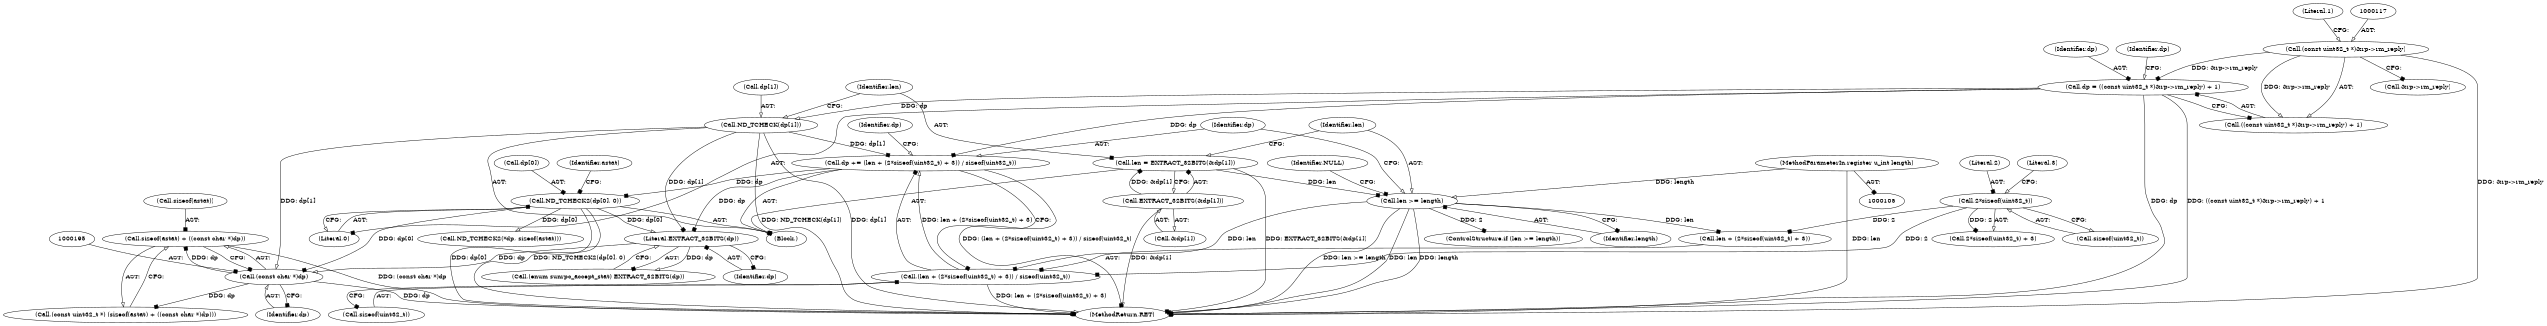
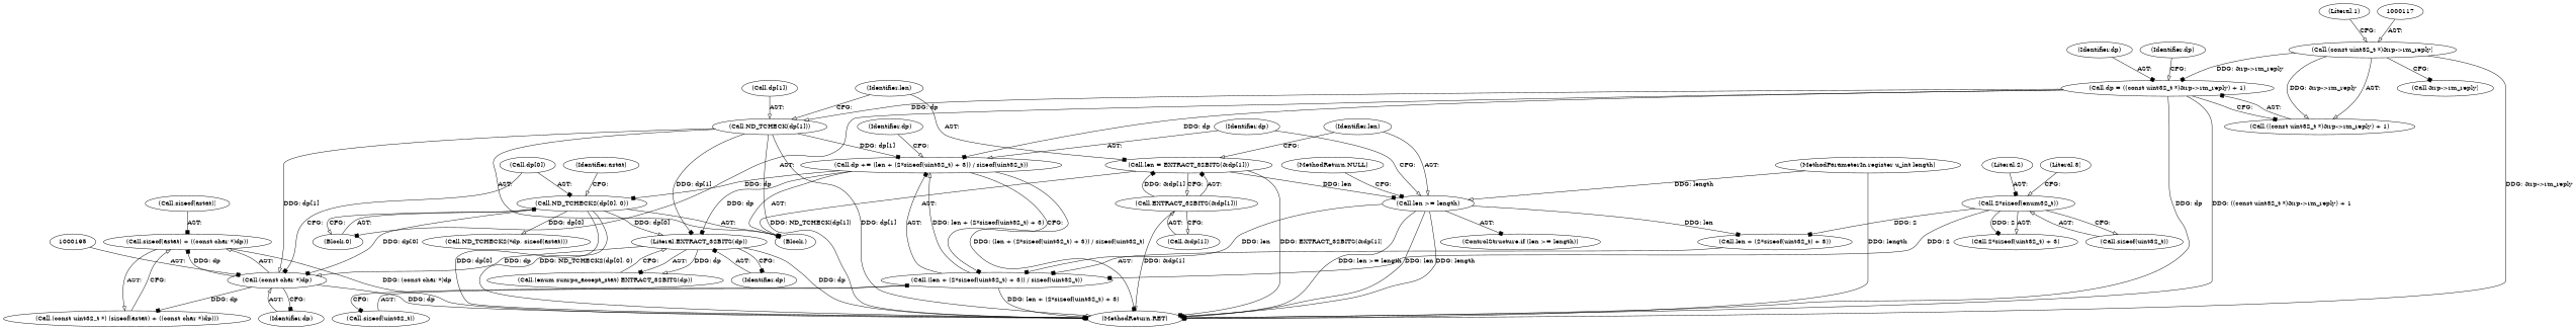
  digraph {
    edge [arrowhead=box]
    n1 [label="(Call,sizeof(astat) + ((const char *)dp))"]
    n2 [label="(Call,(const char *)dp)"]
    n3 [label="(MethodReturn,RET)"]
    n4 [label="(Call,(const uint32_t *) (sizeof(astat) + ((const char *)dp)))"]
    n5 [label="(Identifier,dp)"]
    n6 [label="(Call,ND_TCHECK2(dp[0], 0))"]
    n7 [label="(Literal,EXTRACT_32BITS(dp))"]
-   n8 [label="(Literal,0)"]
+   n8 [label="(Block,0)"]
    n9 [label="(Call,ND_TCHECK2(*dp, sizeof(astat)))"]
    n10 [label="(Block,)"]
    n11 [label="(Identifier,dp)"]
    n12 [label="(Call,(enum sunrpc_accept_stat) EXTRACT_32BITS(dp))"]
    n13 [label="(Call,dp += (len + (2*sizeof(uint32_t) + 3)) / sizeof(uint32_t))"]
    n14 [label="(Call,(len + (2*sizeof(uint32_t) + 3)) / sizeof(uint32_t))"]
    n15 [label="(Call,sizeof(uint32_t))"]
    n16 [label="(Call,len >= length)"]
    n17 [label="(ControlStructure,if (len >= length))"]
-   n18 [label="(Identifier,length)"]
    n19 [label="(Call,len + (2*sizeof(uint32_t) + 3))"]
    n20 [label="(Call,len = EXTRACT_32BITS(&dp[1]))"]
    n21 [label="(Call,EXTRACT_32BITS(&dp[1]))"]
    n22 [label="(Call,&dp[1])"]
    n23 [label="(MethodParameterIn,register u_int length)"]
-   1000105
-   n25 [label="(Call,2*sizeof(uint32_t))"]
+   n25 [label="(Call,2*sizeof(enum32_t))"]
    n26 [label="(Call,2*sizeof(uint32_t) + 3)"]
    n27 [label="(Call,sizeof(uint32_t))"]
    n28 [label="(Call,dp = ((const uint32_t *)&rp->rm_reply) + 1)"]
    n29 [label="(Call,ND_TCHECK(dp[1]))"]
    n30 [label="(Call,((const uint32_t *)&rp->rm_reply) + 1)"]
    n31 [label="(Call,(const uint32_t *)&rp->rm_reply)"]
    n32 [label="(Call,&rp->rm_reply)"]
    n33 [label="(Call,dp[1])"]
    n34 [label="(Call,dp[0])"]
    n35 [label="(Identifier,dp)"]
    n36 [label="(Identifier,dp)"]
    n37 [label="(Identifier,len)"]
    n38 [label="(Literal,3)"]
    n39 [label="(Call,sizeof(astat))"]
    n40 [label="(Literal,2)"]
    n41 [label="(Literal,1)"]
    n42 [label="(Identifier,len)"]
    n43 [label="(Identifier,dp)"]
-   n44 [label="(Identifier,NULL)"]
+   n44 [label="(MethodReturn,NULL)"]
    n45 [label="(Identifier,dp)"]
    n46 [label="(Identifier,astat)"]
    1000195
    1000117
-   n1 -> n2 [label="CFG: "]
+   n34 -> n2 [label="CFG: "]
    n1 -> n3 [label="DDG: (const char *)dp"]
    n1 -> n4 [arrowhead=onormal label="AST: "]
    n2 -> n1 [arrowhead=onormal label="AST: "]
    n2 -> n1 [label="DDG: dp"]
    n2 -> n3 [arrowhead=onormal label="DDG: dp"]
    n2 -> n4 [label="DDG: dp"]
    n2 -> n5 [label="CFG: "]
    n4 -> n1 [arrowhead=onormal label="CFG: "]
    n5 -> n2 [arrowhead=onormal label="AST: "]
    n6 -> n2 [label="DDG: dp[0]"]
    n6 -> n3 [arrowhead=onormal label="DDG: dp[0]"]
    n6 -> n3 [label="DDG: ND_TCHECK2(dp[0], 0)"]
    n6 -> n7 [arrowhead=onormal label="DDG: dp[0]"]
    n6 -> n8 [arrowhead=onormal label="CFG: "]
    n6 -> n9 [arrowhead=onormal label="DDG: dp[0]"]
    n6 -> n10 [arrowhead=onormal label="AST: "]
    n7 -> n2 [arrowhead=onormal label="DDG: dp"]
+   n7 -> n3 [label="DDG: dp"]
    n7 -> n11 [label="CFG: "]
    n7 -> n12 [label="AST: "]
    n7 -> n12 [arrowhead=onormal label="DDG: dp"]
    n8 -> n6 [label="AST: "]
    n11 -> n7 [label="AST: "]
    n12 -> n7 [arrowhead=onormal label="CFG: "]
    n13 -> n3 [label="DDG: (len + (2*sizeof(uint32_t) + 3)) / sizeof(uint32_t)"]
    n13 -> n6 [label="DDG: dp"]
    n13 -> n7 [label="DDG: dp"]
    n13 -> n10 [label="AST: "]
    n13 -> n14 [label="CFG: "]
    n14 -> n3 [arrowhead=onormal label="DDG: len + (2*sizeof(uint32_t) + 3)"]
    n14 -> n13 [label="AST: "]
    n14 -> n13 [arrowhead=onormal label="DDG: len + (2*sizeof(uint32_t) + 3)"]
    n14 -> n15 [label="CFG: "]
    n15 -> n14 [label="AST: "]
    n16 -> n3 [arrowhead=onormal label="DDG: len >= length"]
    n16 -> n3 [arrowhead=onormal label="DDG: len"]
    n16 -> n3 [label="DDG: length"]
    n16 -> n14 [label="DDG: len"]
-   n16 -> n17 [label="DDG: 2"]
-   n16 -> n18 [label="CFG: "]
+   n16 -> n17 [label="AST: "]
    n16 -> n19 [label="DDG: len"]
-   n18 -> n16 [label="AST: "]
    n19 -> n14 [label="AST: "]
    n20 -> n3 [label="DDG: EXTRACT_32BITS(&dp[1])"]
    n20 -> n10 [label="AST: "]
    n20 -> n16 [label="DDG: len"]
    n20 -> n21 [arrowhead=onormal label="CFG: "]
    n21 -> n3 [arrowhead=onormal label="DDG: &dp[1]"]
    n21 -> n20 [label="AST: "]
    n21 -> n20 [label="DDG: &dp[1]"]
-   n21 -> n22 [arrowhead=onormal label="AST: "]
+   n21 -> n22 [arrowhead=onormal label="CFG: "]
    n22 -> n21 [arrowhead=onormal label="AST: "]
-   n23 -> n3 [label="DDG: len"]
+   n23 -> n3 [label="DDG: length"]
    n23 -> n16 [arrowhead=onormal label="DDG: length"]
-   n23 -> 1000105 [label="AST: "]
    n25 -> n14 [label="DDG: 2"]
    n25 -> n19 [label="DDG: 2"]
    n25 -> n26 [arrowhead=onormal label="AST: "]
    n25 -> n26 [label="DDG: 2"]
    n25 -> n27 [arrowhead=onormal label="CFG: "]
    n27 -> n25 [arrowhead=onormal label="AST: "]
    n28 -> n3 [label="DDG: dp"]
    n28 -> n3 [arrowhead=onormal label="DDG: ((const uint32_t *)&rp->rm_reply) + 1"]
    n28 -> n8 [label="AST: "]
    n28 -> n13 [label="DDG: dp"]
    n28 -> n29 [arrowhead=onormal label="DDG: dp"]
    n28 -> n30 [label="CFG: "]
    n29 -> n2 [arrowhead=onormal label="DDG: dp[1]"]
    n29 -> n3 [arrowhead=onormal label="DDG: ND_TCHECK(dp[1])"]
    n29 -> n3 [arrowhead=onormal label="DDG: dp[1]"]
    n29 -> n7 [label="DDG: dp[1]"]
    n29 -> n10 [label="AST: "]
    n29 -> n13 [label="DDG: dp[1]"]
    n30 -> n28 [label="AST: "]
    n31 -> n3 [label="DDG: &rp->rm_reply"]
    n31 -> n28 [label="DDG: &rp->rm_reply"]
    n31 -> n30 [arrowhead=onormal label="AST: "]
    n31 -> n30 [arrowhead=onormal label="DDG: &rp->rm_reply"]
    n31 -> n32 [label="CFG: "]
    n33 -> n29 [arrowhead=onormal label="AST: "]
    n34 -> n6 [label="AST: "]
    n35 -> n13 [arrowhead=onormal label="AST: "]
    n35 -> n16 [arrowhead=onormal label="CFG: "]
    n36 -> n13 [arrowhead=onormal label="CFG: "]
    n37 -> n16 [arrowhead=onormal label="AST: "]
    n37 -> n20 [arrowhead=onormal label="CFG: "]
    n38 -> n25 [arrowhead=onormal label="CFG: "]
    n39 -> n1 [label="AST: "]
    n40 -> n25 [label="AST: "]
    n41 -> n31 [arrowhead=onormal label="CFG: "]
    n42 -> n20 [label="AST: "]
    n42 -> n29 [arrowhead=onormal label="CFG: "]
    n43 -> n28 [arrowhead=onormal label="CFG: "]
    n44 -> n16 [label="CFG: "]
    n45 -> n28 [label="AST: "]
-   n46 -> n6 [label="CFG: "]
+   n46 -> n6 [arrowhead=onormal label="CFG: "]
    1000195 -> n2 [label="AST: "]
    1000117 -> n31 [arrowhead=onormal label="AST: "]
  }
